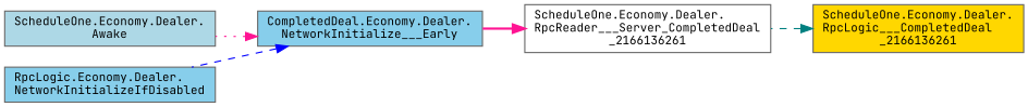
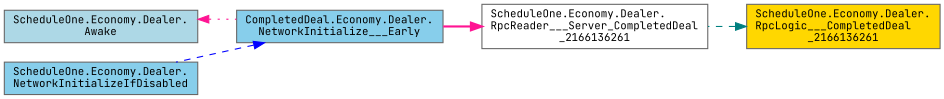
  digraph {
    fontname="JetBrains Mono"
    rankdir=RL
    node [color=grey40 fillcolor=skyblue fontname="JetBrains Mono" fontsize=10 shape=box style=filled]
    edge [color=deeppink dir=back fontname="JetBrains Mono" fontsize=10 labelfontname=Helvetica labelfontsize=10 style=dashed]
    n1 [color=gray40 fillcolor=gold fontcolor=black height=0.2 label="ScheduleOne.Economy.Dealer.\lRpcLogic___CompletedDeal\l_2166136261" width=0.4]
    n2 [fillcolor=white height=0.2 label="ScheduleOne.Economy.Dealer.\lRpcReader___Server_CompletedDeal\l_2166136261" width=0.4]
    n3 [height=0.2 label="CompletedDeal.Economy.Dealer.\lNetworkInitialize___Early" width=0.4]
    n4 [fillcolor=lightblue height=0.2 label="ScheduleOne.Economy.Dealer.\lAwake" width=0.4]
-   n5 [height=0.2 label="RpcLogic.Economy.Dealer.\lNetworkInitializeIfDisabled" width=0.4]
+   n5 [height=0.2 label="ScheduleOne.Economy.Dealer.\lNetworkInitializeIfDisabled" width=0.4]
    n1 -> n2 [color=teal]
    n2 -> n3 [style=bold]
-   n3 -> n4 [style=dotted]
+   n4 -> n3 [style=dotted]
    n3 -> n5 [color=blue]
  }
